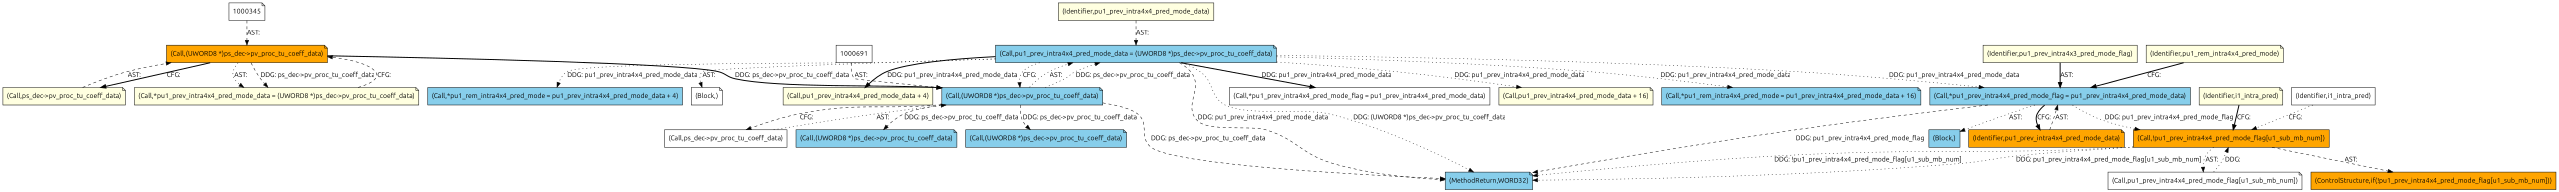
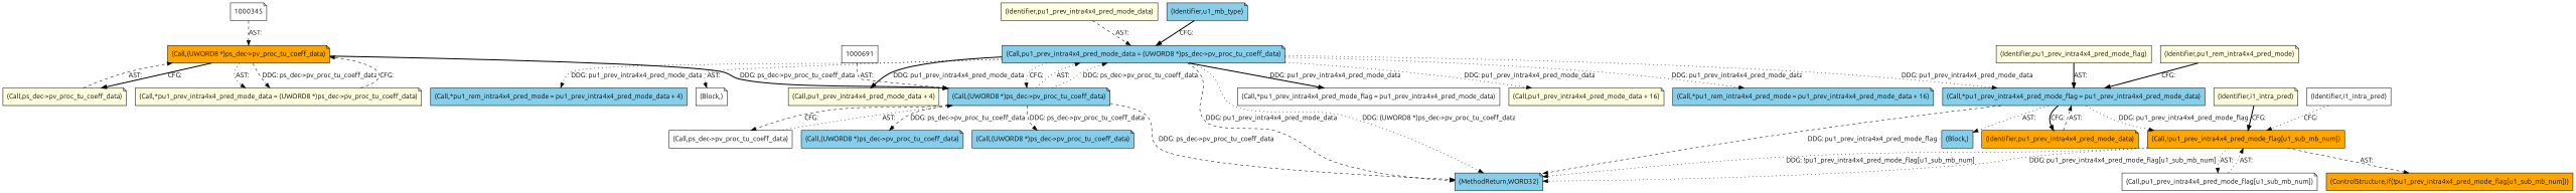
  digraph {
    fontname=Ubuntu
    node [fillcolor=skyblue fontname=Ubuntu shape=note style=filled]
    edge [fontname=Ubuntu style=dotted]
    n1 [label="(Call,*pu1_prev_intra4x4_pred_mode_flag = pu1_prev_intra4x4_pred_mode_data)" shape=box]
    n2 [fillcolor=orange label="(Call,!pu1_prev_intra4x4_pred_mode_flag[u1_sub_mb_num])" shape=box]
    n3 [label="(MethodReturn,WORD32)"]
    n4 [fillcolor=orange label="(Identifier,pu1_prev_intra4x4_pred_mode_data)"]
    n5 [label="(Block,)" shape=box]
    n6 [fillcolor=orange label="(ControlStructure,if(!pu1_prev_intra4x4_pred_mode_flag[u1_sub_mb_num]))" shape=box]
    n7 [fillcolor=white label="(Call,pu1_prev_intra4x4_pred_mode_flag[u1_sub_mb_num])"]
    n8 [label="(Call,pu1_prev_intra4x4_pred_mode_data = (UWORD8 *)ps_dec->pv_proc_tu_coeff_data)"]
    n9 [label="(Call,(UWORD8 *)ps_dec->pv_proc_tu_coeff_data)"]
    n10 [fillcolor=white label="(Call,*pu1_prev_intra4x4_pred_mode_flag = pu1_prev_intra4x4_pred_mode_data)" shape=box]
    n11 [fillcolor=lightyellow label="(Call,pu1_prev_intra4x4_pred_mode_data + 16)"]
    n12 [label="(Call,*pu1_rem_intra4x4_pred_mode = pu1_prev_intra4x4_pred_mode_data + 16)"]
    n13 [label="(Call,*pu1_rem_intra4x4_pred_mode = pu1_prev_intra4x4_pred_mode_data + 4)" shape=box]
    n14 [fillcolor=white label="(Block,)"]
    n15 [fillcolor=lightyellow label="(Call,pu1_prev_intra4x4_pred_mode_data + 4)" shape=box]
    n16 [label="(Call,(UWORD8 *)ps_dec->pv_proc_tu_coeff_data)"]
    n17 [label="(Call,(UWORD8 *)ps_dec->pv_proc_tu_coeff_data)"]
    n18 [fillcolor=white label="(Call,ps_dec->pv_proc_tu_coeff_data)" shape=box]
    n19 [fillcolor=orange label="(Call,(UWORD8 *)ps_dec->pv_proc_tu_coeff_data)"]
    n20 [fillcolor=lightyellow label="(Call,*pu1_prev_intra4x4_pred_mode_data = (UWORD8 *)ps_dec->pv_proc_tu_coeff_data)"]
    n21 [fillcolor=lightyellow label="(Call,ps_dec->pv_proc_tu_coeff_data)"]
+   n22 [label="(Identifier,u1_mb_type)"]
    n23 [fillcolor=lightyellow label="(Identifier,pu1_prev_intra4x4_pred_mode_data)" shape=box]
    n24 [fillcolor=white label="(Identifier,i1_intra_pred)" shape=box]
-   n25 [fillcolor=lightyellow label="(Identifier,pu1_prev_intra4x3_pred_mode_flag)" shape=box]
+   n25 [fillcolor=lightyellow label="(Identifier,pu1_prev_intra4x4_pred_mode_flag)" shape=box]
    n26 [fillcolor=lightyellow label="(Identifier,i1_intra_pred)"]
    n27 [fillcolor=lightyellow label="(Identifier,pu1_rem_intra4x4_pred_mode)"]
    1000691 [fillcolor=white shape=box]
    1000345 [fillcolor=white]
    n1 -> n2 [label="DDG: pu1_prev_intra4x4_pred_mode_flag"]
    n1 -> n3 [label="DDG: pu1_prev_intra4x4_pred_mode_flag" style=dashed]
    n1 -> n4 [label="CFG: " style=bold]
    n1 -> n5 [label="AST: "]
    n2 -> n3 [label="DDG: !pu1_prev_intra4x4_pred_mode_flag[u1_sub_mb_num]"]
    n2 -> n3 [label="DDG: pu1_prev_intra4x4_pred_mode_flag[u1_sub_mb_num]"]
    n2 -> n6 [label="AST: " style=dashed]
    n2 -> n7 [label="AST: "]
    n4 -> n1 [label="AST: " style=dashed]
-   n7 -> n2 [label="DDG: "]
+   n7 -> n2 [label="AST: "]
    n8 -> n1 [label="DDG: pu1_prev_intra4x4_pred_mode_data"]
    n8 -> n3 [label="DDG: pu1_prev_intra4x4_pred_mode_data" style=dashed]
    n8 -> n3 [label="DDG: (UWORD8 *)ps_dec->pv_proc_tu_coeff_data"]
    n8 -> n9 [label="CFG: "]
    n8 -> n10 [label="DDG: pu1_prev_intra4x4_pred_mode_data" style=bold]
    n8 -> n11 [label="DDG: pu1_prev_intra4x4_pred_mode_data"]
    n8 -> n12 [label="DDG: pu1_prev_intra4x4_pred_mode_data"]
    n8 -> n13 [label="DDG: pu1_prev_intra4x4_pred_mode_data"]
    n8 -> n14 [label="AST: "]
    n8 -> n15 [label="DDG: pu1_prev_intra4x4_pred_mode_data" style=bold]
    n9 -> n3 [label="DDG: ps_dec->pv_proc_tu_coeff_data" style=dashed]
    n9 -> n8 [label="AST: "]
    n9 -> n8 [label="DDG: ps_dec->pv_proc_tu_coeff_data"]
    n9 -> n16 [label="DDG: ps_dec->pv_proc_tu_coeff_data" style=dashed]
    n9 -> n17 [label="DDG: ps_dec->pv_proc_tu_coeff_data" style=dashed]
    n9 -> n18 [label="CFG: " style=dashed]
    n18 -> n9 [label="AST: "]
    n19 -> n9 [label="DDG: ps_dec->pv_proc_tu_coeff_data" style=bold]
    n19 -> n20 [label="AST: "]
    n19 -> n20 [label="DDG: ps_dec->pv_proc_tu_coeff_data" style=dashed]
    n19 -> n21 [label="CFG: " style=bold]
    n20 -> n19 [label="CFG: " style=dashed]
    n21 -> n19 [label="AST: " style=dashed]
+   n22 -> n8 [label="CFG: " style=bold]
    n23 -> n8 [label="AST: " style=dashed]
    n24 -> n2 [label="CFG: "]
    n25 -> n1 [label="AST: " style=bold]
    n26 -> n2 [label="CFG: " style=bold]
    n27 -> n1 [label="CFG: " style=bold]
    1000691 -> n9 [label="AST: " style=dashed]
    1000345 -> n19 [label="AST: " style=dashed]
  }
